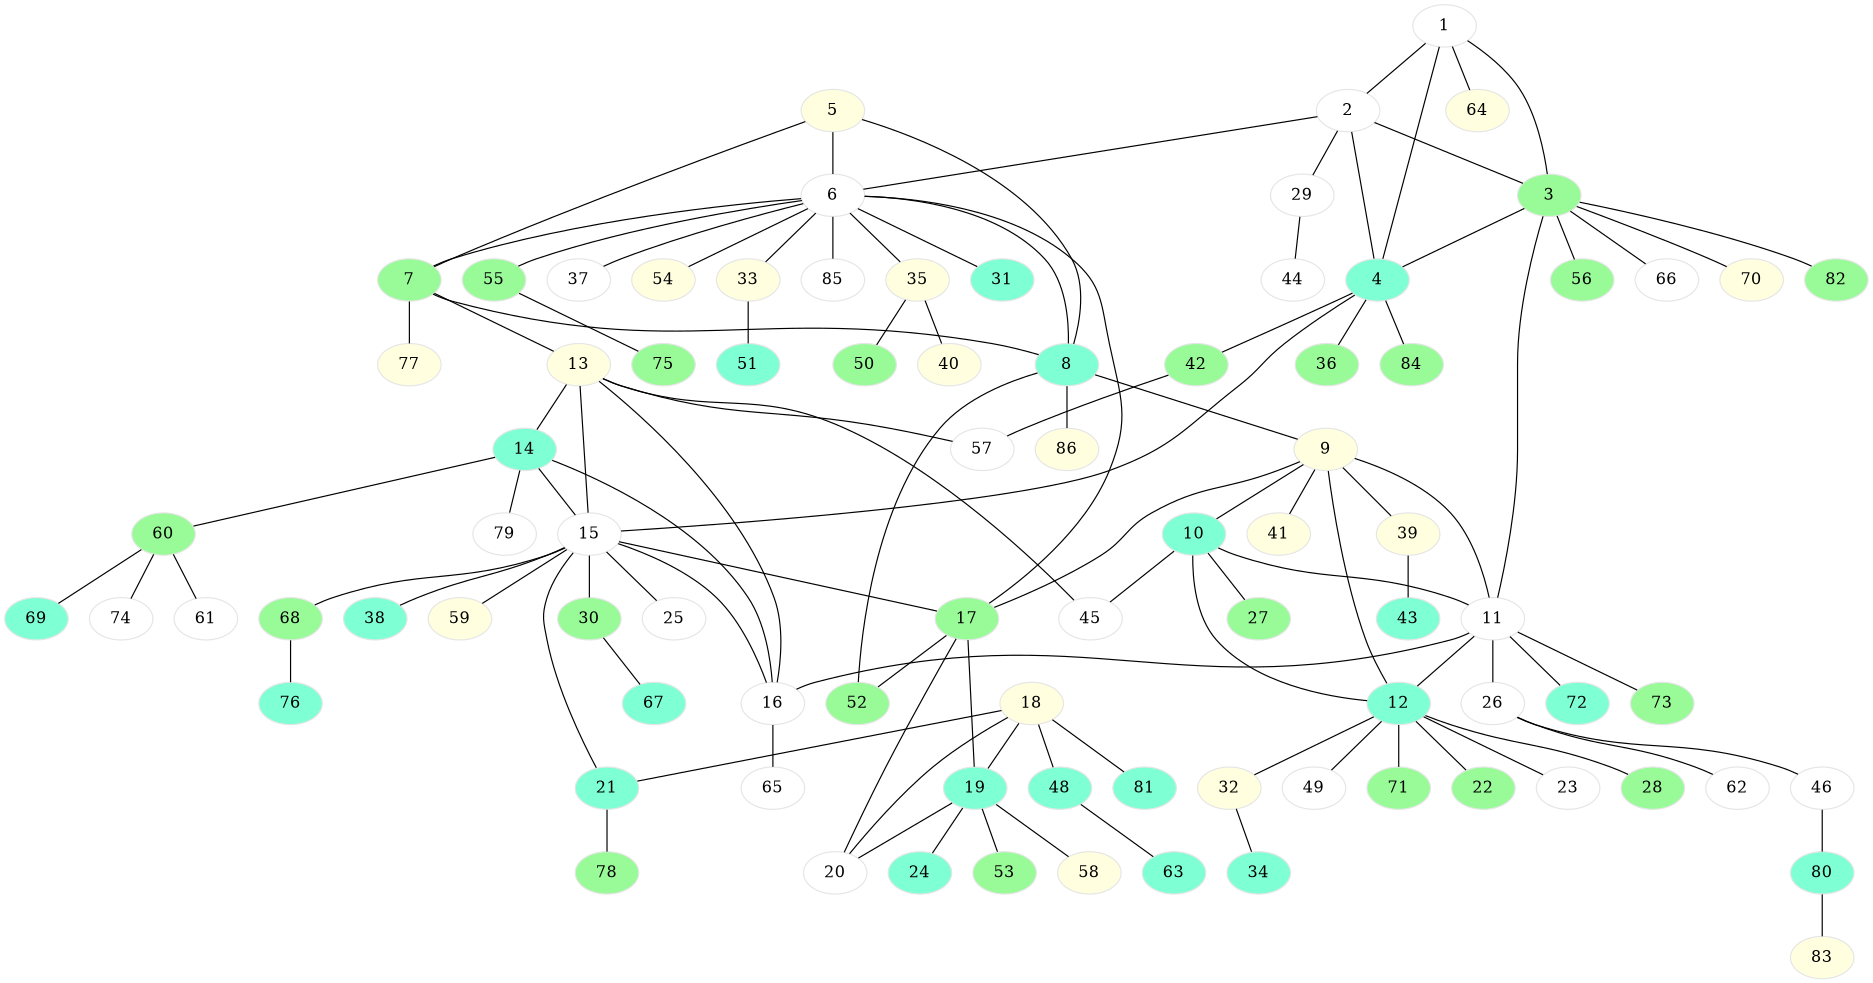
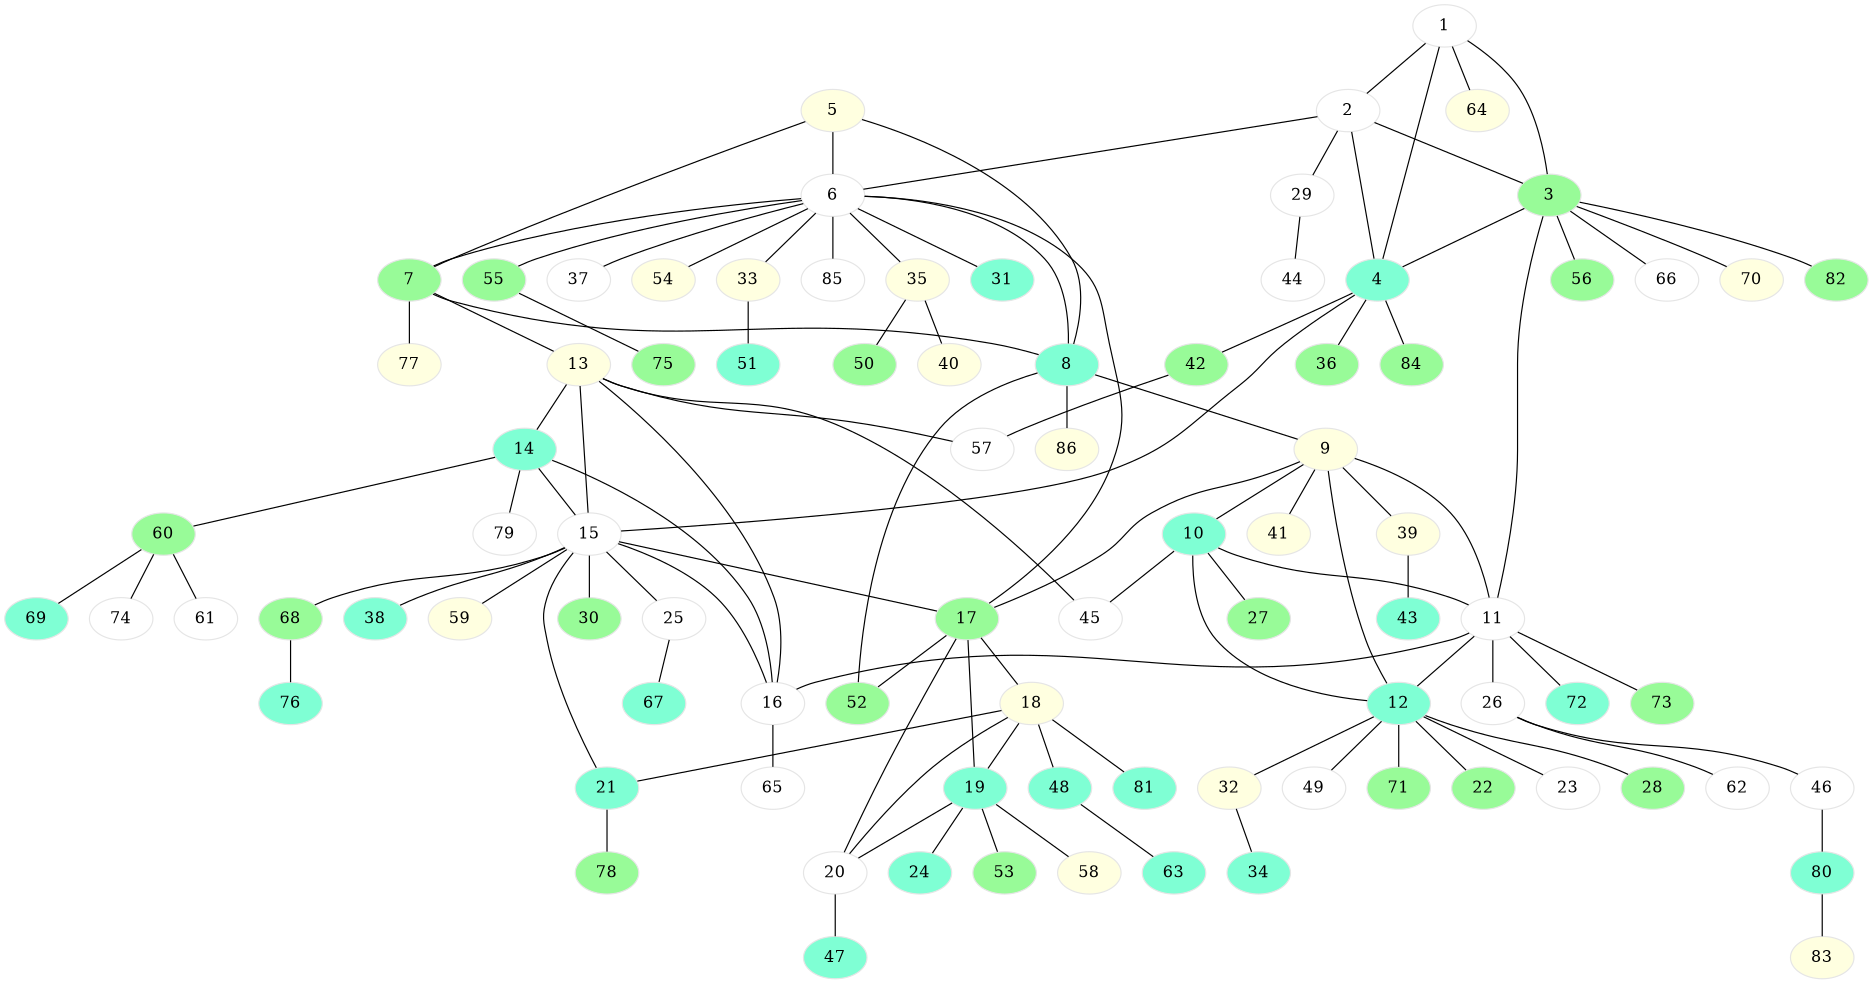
  graph {
    node [color=gray90 fillcolor=white style=filled]
    1
    2
    3 [fillcolor=palegreen]
    4 [fillcolor=aquamarine]
    64 [fillcolor=lightyellow]
    6
    29
    11
    56 [fillcolor=palegreen]
    66
    70 [fillcolor=lightyellow]
    82 [fillcolor=palegreen]
    15
    36 [fillcolor=palegreen]
    42 [fillcolor=palegreen]
    84 [fillcolor=palegreen]
+   47 [fillcolor=aquamarine]
    20
    7 [fillcolor=palegreen]
    8 [fillcolor=aquamarine]
    17 [fillcolor=palegreen]
    31 [fillcolor=aquamarine]
    33 [fillcolor=lightyellow]
    35 [fillcolor=lightyellow]
    37
    54 [fillcolor=lightyellow]
    55 [fillcolor=palegreen]
    85
    44
    12 [fillcolor=aquamarine]
    16
    26
    72 [fillcolor=aquamarine]
    73 [fillcolor=palegreen]
    21 [fillcolor=aquamarine]
    25
    30 [fillcolor=palegreen]
    38 [fillcolor=aquamarine]
    59 [fillcolor=lightyellow]
    68 [fillcolor=palegreen]
    57
    5 [fillcolor=lightyellow]
    13 [fillcolor=lightyellow]
    77 [fillcolor=lightyellow]
    9 [fillcolor=lightyellow]
    52 [fillcolor=palegreen]
    86 [fillcolor=lightyellow]
    18 [fillcolor=lightyellow]
    19 [fillcolor=aquamarine]
    51 [fillcolor=aquamarine]
    40 [fillcolor=lightyellow]
    50 [fillcolor=palegreen]
    75 [fillcolor=palegreen]
    45
    14 [fillcolor=aquamarine]
    10 [fillcolor=aquamarine]
    39 [fillcolor=lightyellow]
    41 [fillcolor=lightyellow]
    27 [fillcolor=palegreen]
    22 [fillcolor=palegreen]
    23
    28 [fillcolor=palegreen]
    32 [fillcolor=lightyellow]
    49
    71 [fillcolor=palegreen]
    43 [fillcolor=aquamarine]
    65
    46
    62
    34 [fillcolor=aquamarine]
    60 [fillcolor=palegreen]
    79
    61
    69 [fillcolor=aquamarine]
    74
    78 [fillcolor=palegreen]
    67 [fillcolor=aquamarine]
    76 [fillcolor=aquamarine]
    48 [fillcolor=aquamarine]
    81 [fillcolor=aquamarine]
    24 [fillcolor=aquamarine]
    53 [fillcolor=palegreen]
    58 [fillcolor=lightyellow]
    63 [fillcolor=aquamarine]
    80 [fillcolor=aquamarine]
    83 [fillcolor=lightyellow]
    1 -- 2
    1 -- 3
    1 -- 4
    1 -- 64
    2 -- 3
    2 -- 4
    2 -- 6
    2 -- 29
    3 -- 4
    3 -- 11
    3 -- 56
    3 -- 66
    3 -- 70
    3 -- 82
    4 -- 15
    4 -- 36
    4 -- 42
    4 -- 84
    6 -- 7
    6 -- 8
    6 -- 17
    6 -- 31
    6 -- 33
    6 -- 35
    6 -- 37
    6 -- 54
    6 -- 55
    6 -- 85
    29 -- 44
    11 -- 12
    11 -- 16
    11 -- 26
    11 -- 72
    11 -- 73
    15 -- 17
    15 -- 16
    15 -- 21
    15 -- 25
    15 -- 30
    15 -- 38
    15 -- 59
    15 -- 68
    42 -- 57
+   20 -- 47
    7 -- 8
    7 -- 13
    7 -- 77
    8 -- 9
    8 -- 52
    8 -- 86
    17 -- 20
    17 -- 52
+   17 -- 18
    17 -- 19
    33 -- 51
    35 -- 40
    35 -- 50
    55 -- 75
    12 -- 22
    12 -- 23
    12 -- 28
    12 -- 32
    12 -- 49
    12 -- 71
    16 -- 65
    26 -- 46
    26 -- 62
    21 -- 78
-   30 -- 67
+   25 -- 67
    68 -- 76
    5 -- 6
    5 -- 7
    5 -- 8
    13 -- 15
    13 -- 16
    13 -- 57
    13 -- 45
    13 -- 14
    9 -- 11
    9 -- 17
    9 -- 12
    9 -- 10
    9 -- 39
    9 -- 41
    18 -- 20
    18 -- 21
    18 -- 19
    18 -- 48
    18 -- 81
    19 -- 20
    19 -- 24
    19 -- 53
    19 -- 58
    14 -- 15
    14 -- 16
    14 -- 60
    14 -- 79
    10 -- 11
    10 -- 12
    10 -- 45
    10 -- 27
    39 -- 43
    32 -- 34
    46 -- 80
    60 -- 61
    60 -- 69
    60 -- 74
    48 -- 63
    80 -- 83
  }
